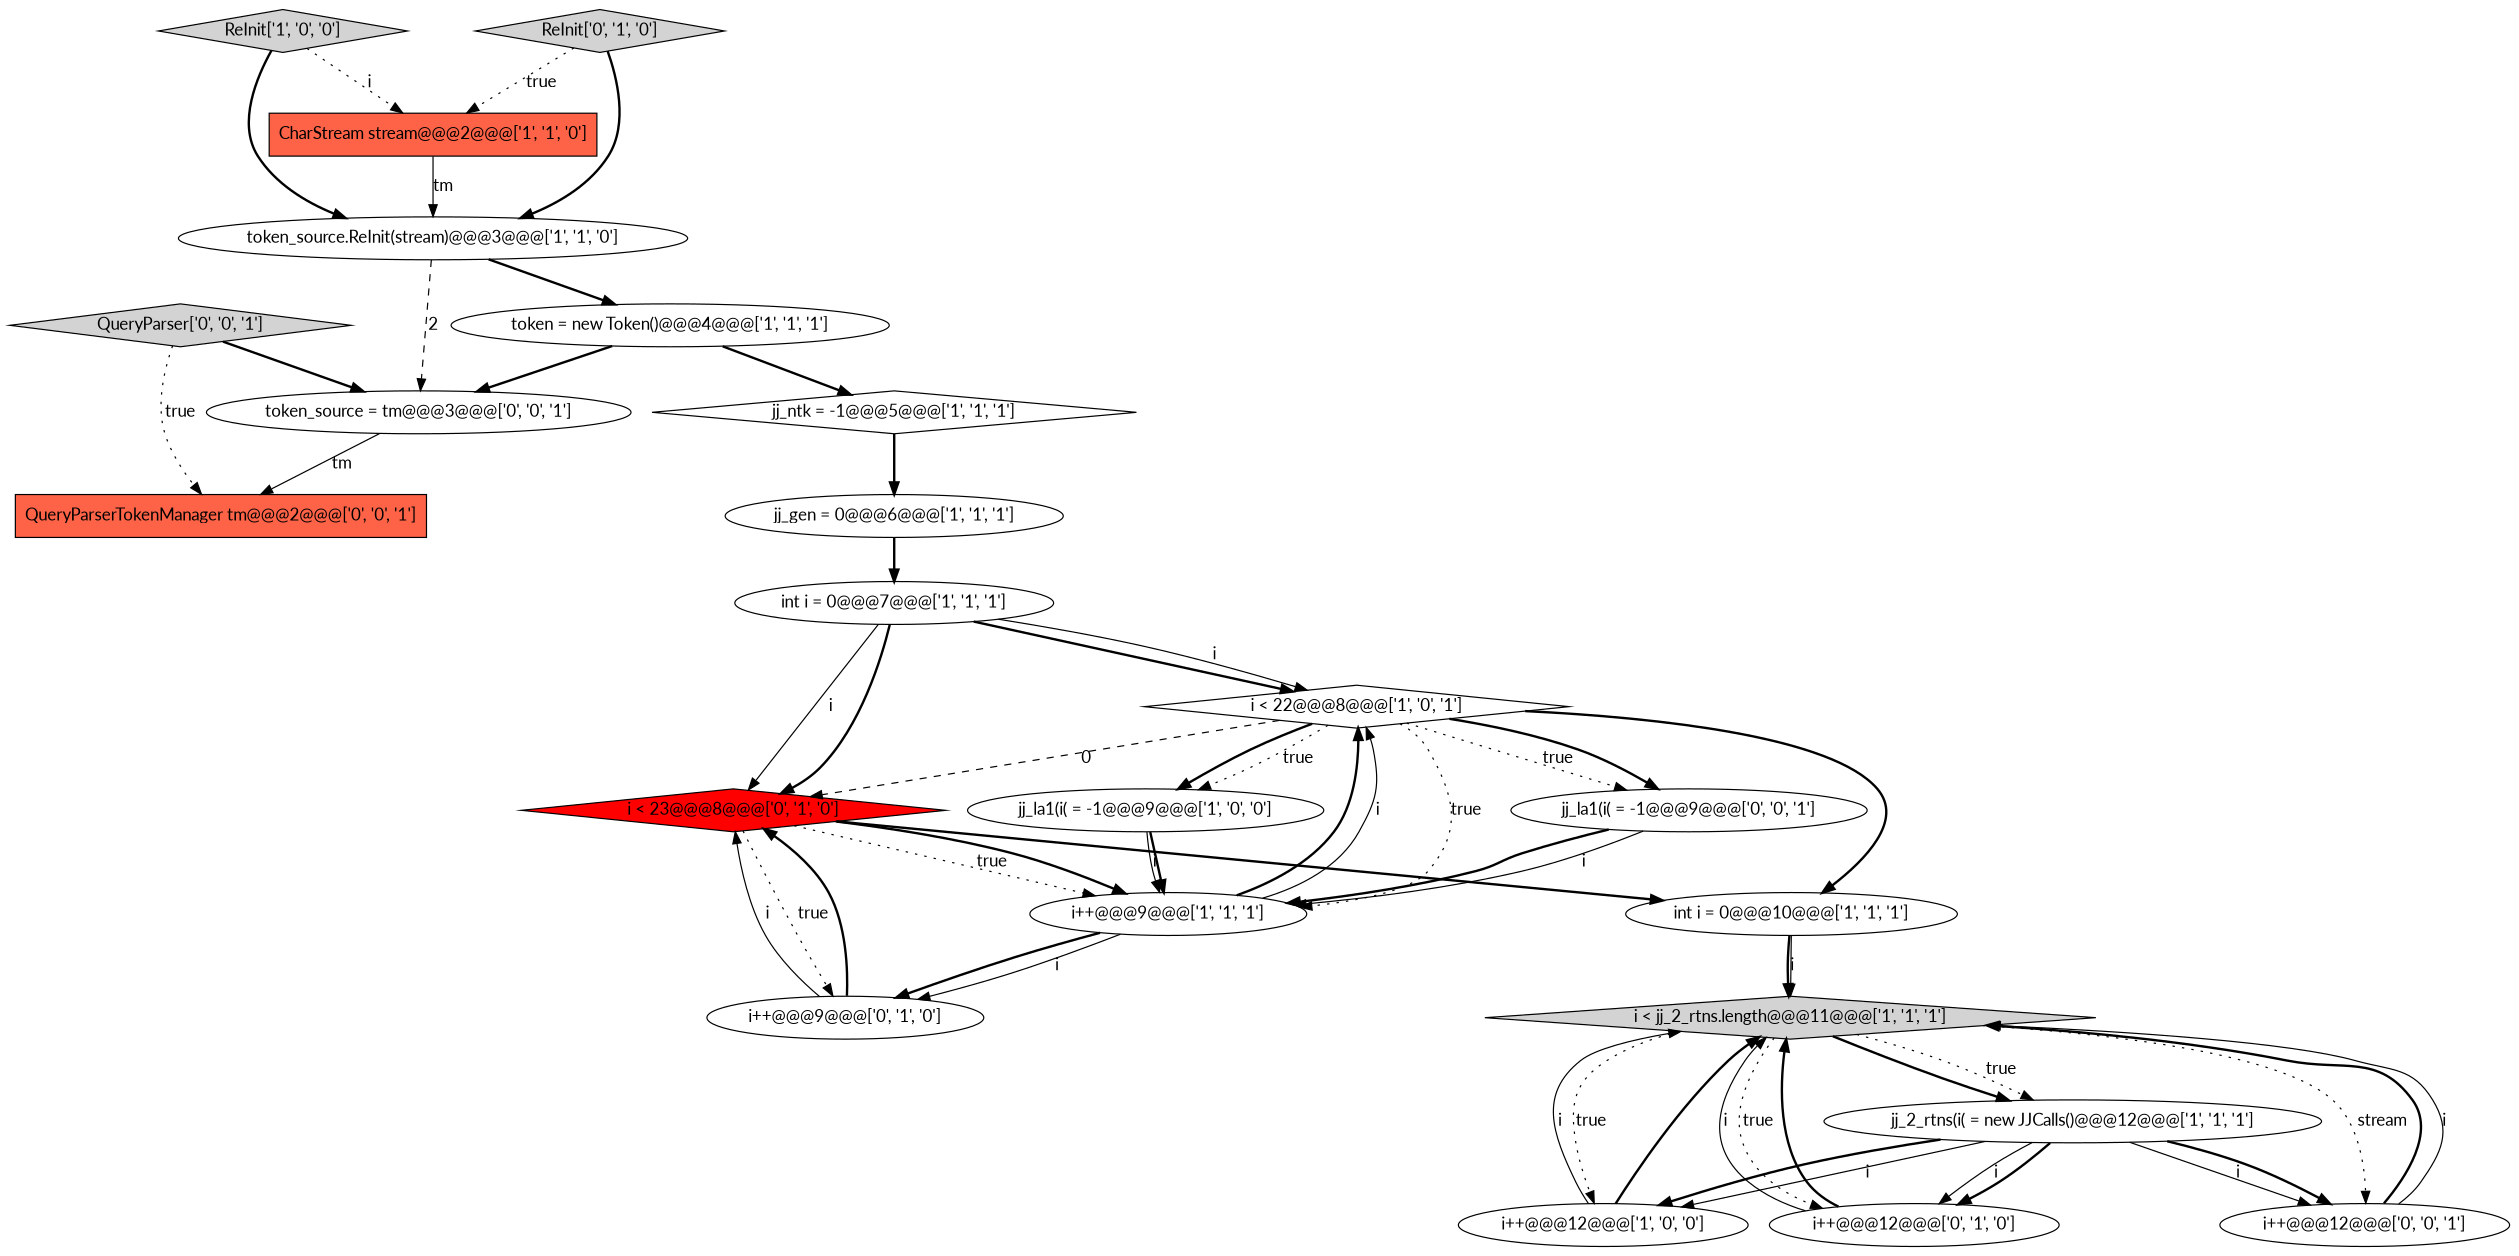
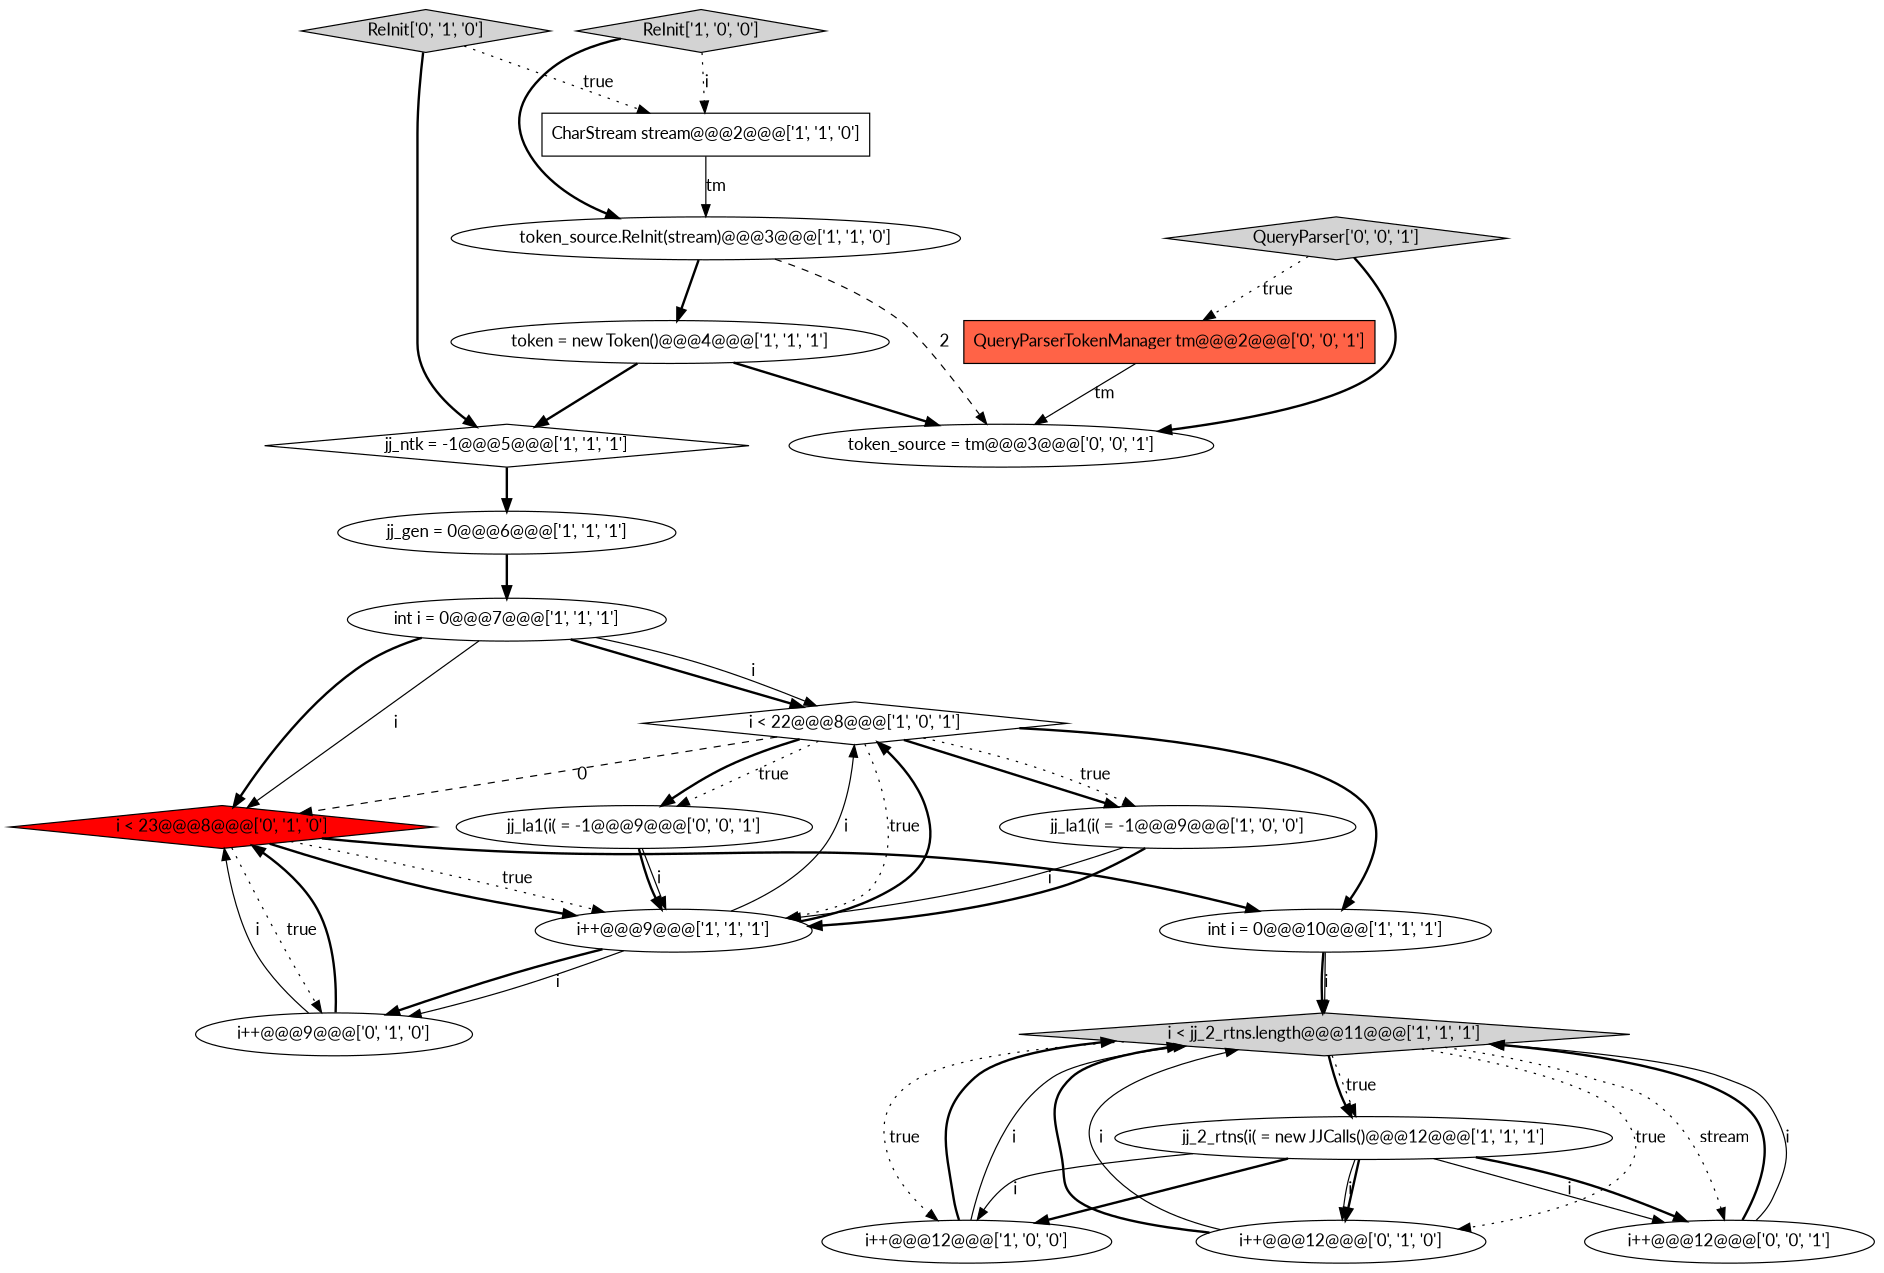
  digraph {
    fontname=Lato
    node [fillcolor=white fontname=Lato shape=ellipse style=filled]
    edge [fontname=Lato style=bold]
    n1 [fillcolor=lightgray label="i < jj_2_rtns.length@@@11@@@['1', '1', '1']" shape=diamond]
    n2 [label="i++@@@12@@@['1', '0', '0']"]
    n3 [label="jj_2_rtns(i( = new JJCalls()@@@12@@@['1', '1', '1']"]
    n4 [label="i++@@@12@@@['0', '1', '0']"]
    n5 [label="i++@@@12@@@['0', '0', '1']"]
    n6 [label="token = new Token()@@@4@@@['1', '1', '1']"]
    n7 [label="jj_ntk = -1@@@5@@@['1', '1', '1']" shape=diamond]
    n8 [label="token_source = tm@@@3@@@['0', '0', '1']"]
    n9 [label="jj_gen = 0@@@6@@@['1', '1', '1']"]
    n10 [label="token_source.ReInit(stream)@@@3@@@['1', '1', '0']"]
    n11 [label="int i = 0@@@7@@@['1', '1', '1']"]
    n12 [label="i < 22@@@8@@@['1', '0', '1']" shape=diamond]
    n13 [fillcolor=red label="i < 23@@@8@@@['0', '1', '0']" shape=diamond]
    n14 [fillcolor=tomato label="QueryParserTokenManager tm@@@2@@@['0', '0', '1']" shape=box]
    n15 [fillcolor=lightgray label="QueryParser['0', '0', '1']" shape=diamond]
    n16 [label="int i = 0@@@10@@@['1', '1', '1']"]
    n17 [fillcolor=lightgray label="ReInit['1', '0', '0']" shape=diamond]
-   n18 [fillcolor=tomato label="CharStream stream@@@2@@@['1', '1', '0']" shape=box]
+   n18 [label="CharStream stream@@@2@@@['1', '1', '0']" shape=box]
    n19 [label="jj_la1(i( = -1@@@9@@@['1', '0', '0']"]
    n20 [label="i++@@@9@@@['1', '1', '1']"]
    n21 [label="i++@@@9@@@['0', '1', '0']"]
    n22 [label="jj_la1(i( = -1@@@9@@@['0', '0', '1']"]
    n23 [fillcolor=lightgray label="ReInit['0', '1', '0']" shape=diamond]
    n1 -> n2 [label=true style=dotted]
    n1 -> n3 [label=true style=dotted]
    n1 -> n3
    n1 -> n4 [label=true style=dotted]
    n1 -> n5 [label=stream style=dotted]
    n2 -> n1
    n2 -> n1 [label=i style=solid]
    n3 -> n2 [label=i style=solid]
    n3 -> n2
    n3 -> n4 [label=i style=solid]
    n3 -> n4
    n3 -> n5 [label=i style=solid]
    n3 -> n5
    n4 -> n1
    n4 -> n1 [label=i style=solid]
    n5 -> n1
    n5 -> n1 [label=i style=solid]
    n6 -> n7
    n6 -> n8
    n7 -> n9
    n9 -> n11
    n10 -> n6
    n10 -> n8 [label=2 style=dashed]
    n11 -> n12
    n11 -> n12 [label=i style=solid]
    n11 -> n13
    n11 -> n13 [label=i style=solid]
    n12 -> n13 [label=0 style=dashed]
    n12 -> n16
    n12 -> n19
    n12 -> n19 [label=true style=dotted]
    n12 -> n20 [label=true style=dotted]
    n12 -> n22 [label=true style=dotted]
    n12 -> n22
    n13 -> n16
    n13 -> n20 [label=true style=dotted]
    n13 -> n20
    n13 -> n21 [label=true style=dotted]
-   n8 -> n14 [label=tm style=solid]
+   n14 -> n8 [label=tm style=solid]
    n15 -> n8
    n15 -> n14 [label=true style=dotted]
    n16 -> n1
    n16 -> n1 [label=i style=solid]
    n17 -> n10
    n17 -> n18 [label=i style=dotted]
    n18 -> n10 [label=tm style=solid]
    n19 -> n20 [label=i style=solid]
    n19 -> n20
    n20 -> n12
    n20 -> n12 [label=i style=solid]
    n20 -> n21
    n20 -> n21 [label=i style=solid]
    n21 -> n13
    n21 -> n13 [label=i style=solid]
    n22 -> n20 [label=i style=solid]
    n22 -> n20
-   n23 -> n10
+   n23 -> n7
    n23 -> n18 [label=true style=dotted]
  }
